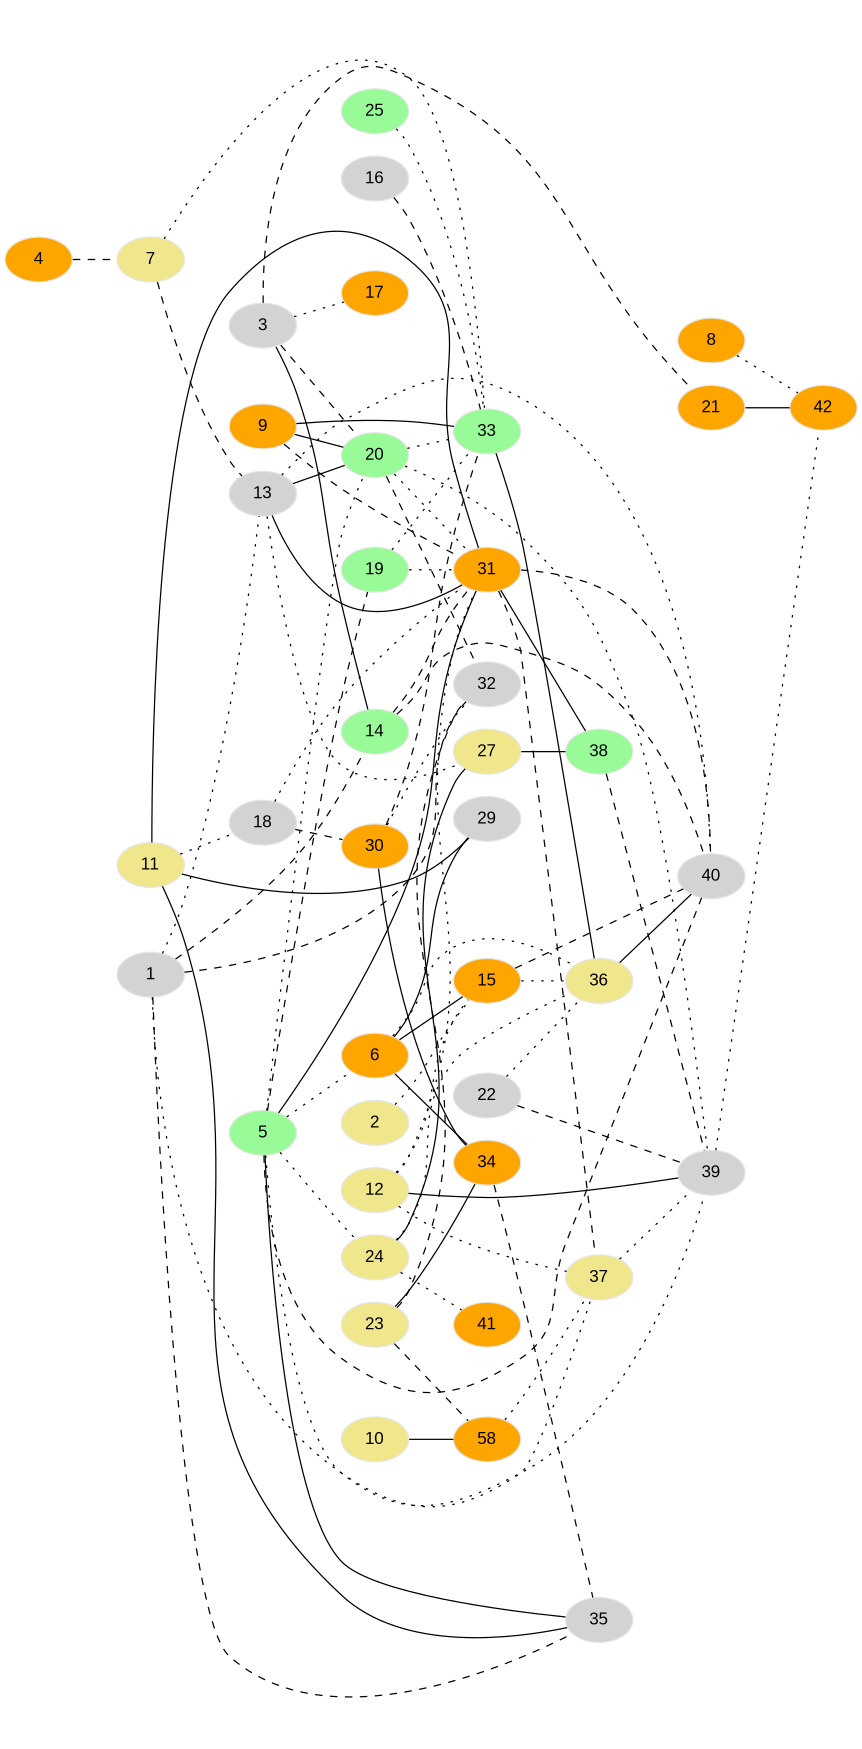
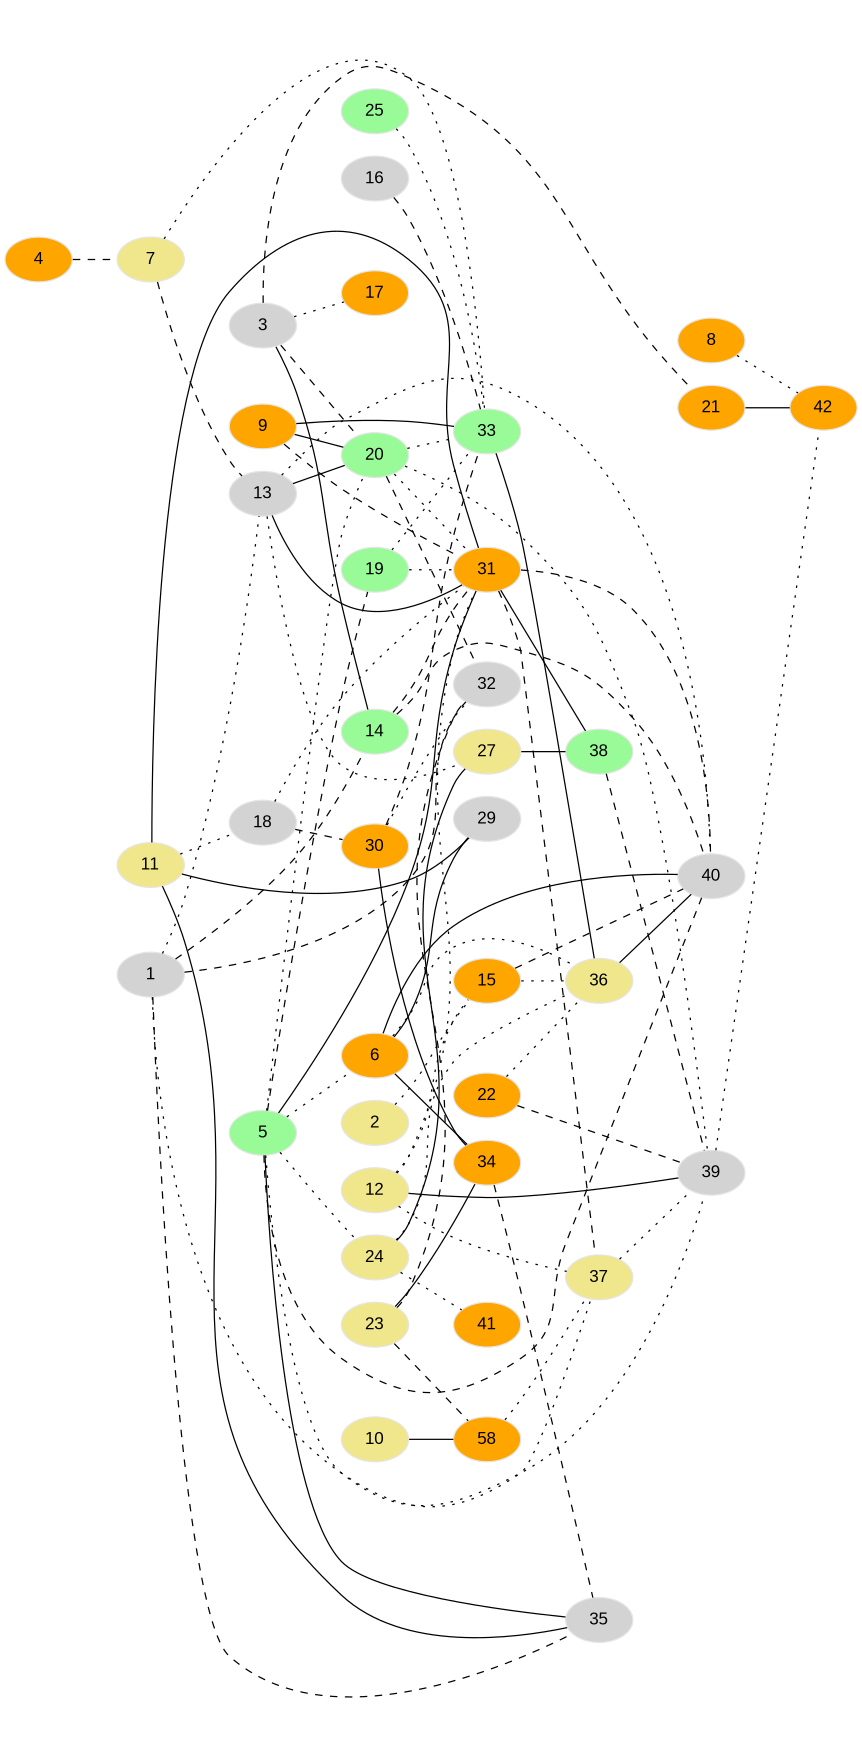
  graph {
    fontname="Liberation Sans"
    rankdir=LR
    node [color=gray90 fillcolor=orange fontname="Liberation Sans" style=filled]
    edge [fontname="Liberation Sans" style=dotted weight=1.0]
    1 [fillcolor=lightgrey]
    13 [fillcolor=lightgrey]
    14 [fillcolor=palegreen]
    32 [fillcolor=lightgrey]
    35 [fillcolor=lightgrey]
    37 [fillcolor=khaki]
    20 [fillcolor=palegreen]
    31
    40 [fillcolor=lightgrey]
    27 [fillcolor=khaki]
    39 [fillcolor=lightgrey]
    2 [fillcolor=khaki]
    15
    36 [fillcolor=khaki]
    3 [fillcolor=lightgrey]
    17
    21
    33 [fillcolor=palegreen]
    42
    7 [fillcolor=khaki]
    4
    5 [fillcolor=palegreen]
    6
    19 [fillcolor=palegreen]
    24 [fillcolor=khaki]
    29 [fillcolor=lightgrey]
    34
    41
    38 [fillcolor=palegreen]
    8
    9
    10 [fillcolor=khaki]
    n33 [label=58]
    11 [fillcolor=khaki]
    18 [fillcolor=lightgrey]
    30
    12 [fillcolor=khaki]
    16 [fillcolor=lightgrey]
-   22 [fillcolor=lightgrey]
+   22
    23 [fillcolor=khaki]
    25 [fillcolor=palegreen]
    1 -- 13
    1 -- 14 [style=dashed]
    1 -- 32 [style=dashed]
    1 -- 35 [style=dashed]
    1 -- 37
    13 -- 20 [style=solid weight=2.0]
    13 -- 31 [style=solid]
    13 -- 40
    13 -- 27
    14 -- 31 [style=dashed]
    14 -- 40 [style=dashed]
    37 -- 39
    20 -- 32 [style=dashed]
    20 -- 31
    20 -- 39
    20 -- 33
    31 -- 37 [style=dashed]
    31 -- 40 [style=dashed]
    31 -- 38 [style=solid]
    27 -- 38 [style=solid]
    39 -- 42
    2 -- 15
    15 -- 40 [style=dashed]
    15 -- 36
    36 -- 40 [style=solid]
    3 -- 14 [style=solid]
    3 -- 20 [style=dashed]
    3 -- 17
    3 -- 21 [style=dashed]
    21 -- 42 [style=solid]
    33 -- 36 [style=solid]
    7 -- 13 [style=dashed]
    7 -- 33
    4 -- 7 [style=dashed]
    5 -- 35 [style=solid]
    5 -- 20
    5 -- 31 [style=solid]
    5 -- 40 [style=dashed]
    5 -- 39
    5 -- 6
    5 -- 19 [style=dashed]
    5 -- 24
-   6 -- 15 [style=solid]
+   6 -- 40 [style=solid]
    6 -- 36
    6 -- 29 [style=solid]
    6 -- 34 [style=solid]
    19 -- 31
    19 -- 33
    24 -- 27 [style=solid]
    24 -- 36
    24 -- 41
    34 -- 35 [style=dashed]
    38 -- 39 [style=dashed]
    8 -- 42
    9 -- 20 [style=solid]
    9 -- 31 [style=dashed]
    9 -- 33 [style=solid]
    10 -- n33 [style=solid]
    n33 -- 37
    11 -- 35 [style=solid]
    11 -- 31 [style=solid]
    11 -- 29 [style=solid]
    11 -- 18
    18 -- 31
    18 -- 30 [style=dashed]
    30 -- 32
    30 -- 33 [style=dashed]
    30 -- 34 [style=solid]
    12 -- 37
    12 -- 31
    12 -- 39 [style=solid]
    12 -- 15
    16 -- 33 [style=dashed]
    22 -- 39 [style=dashed]
    22 -- 36
    23 -- 32 [style=dashed]
    23 -- 34 [style=solid]
    23 -- n33 [style=dashed]
    25 -- 33
  }
